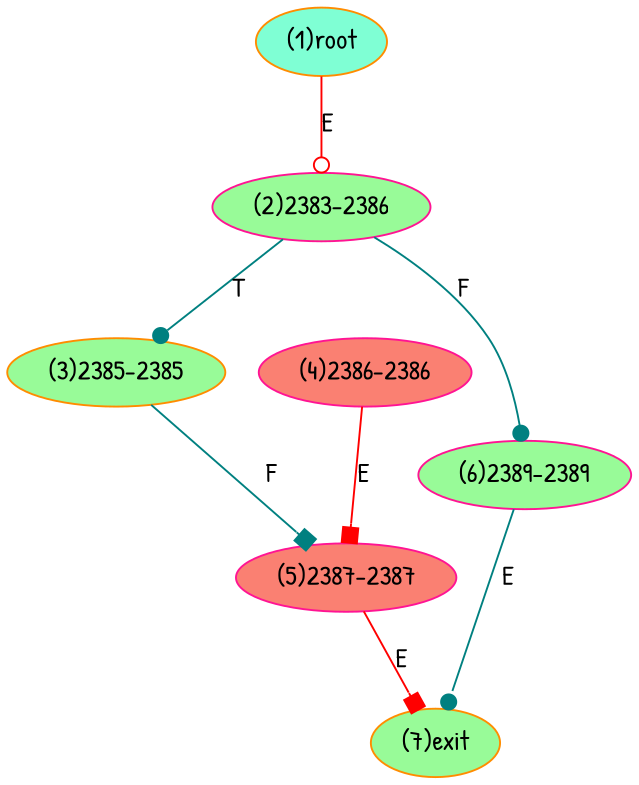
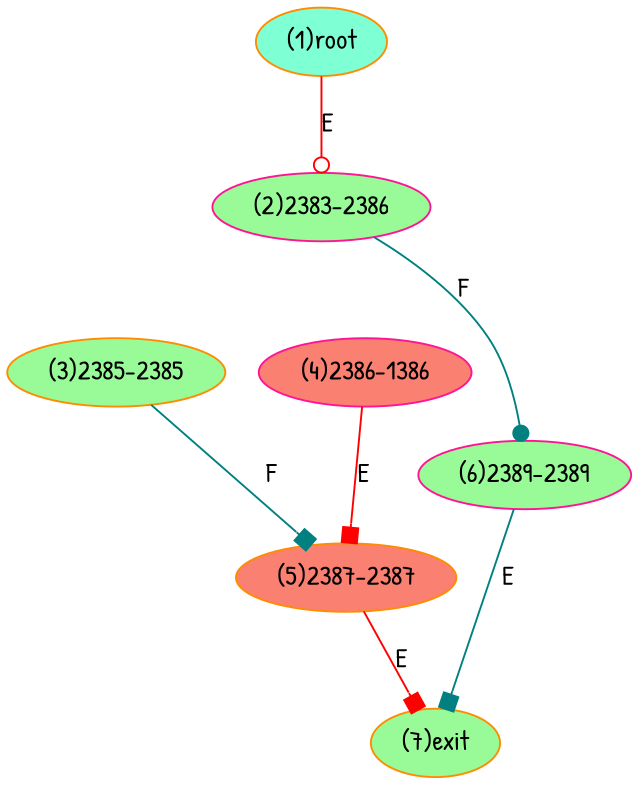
  digraph {
    fontname="Patrick Hand"
    node [color=deeppink fillcolor=palegreen fontname="Patrick Hand" style=filled]
    edge [arrowhead=box color=teal fontname="Patrick Hand"]
    n1 [color=darkorange fillcolor=aquamarine label="(1)root"]
    n2 [label="(2)2383-2386"]
    n3 [color=darkorange label="(3)2385-2385"]
    n4 [label="(6)2389-2389"]
-   n5 [fillcolor=salmon label="(5)2387-2387"]
+   n5 [color=darkorange fillcolor=salmon label="(5)2387-2387"]
    n6 [color=darkorange label="(7)exit"]
-   n7 [fillcolor=salmon label="(4)2386-2386"]
+   n7 [fillcolor=salmon label="(4)2386-1386"]
    n1 -> n2 [arrowhead=odot color=red label=E]
-   n2 -> n3 [arrowhead=dot label=T]
    n2 -> n4 [arrowhead=dot label=F]
    n3 -> n5 [label=F]
-   n4 -> n6 [arrowhead=dot label=E]
+   n4 -> n6 [label=E]
    n5 -> n6 [color=red label=E]
    n7 -> n5 [color=red label=E]
  }
